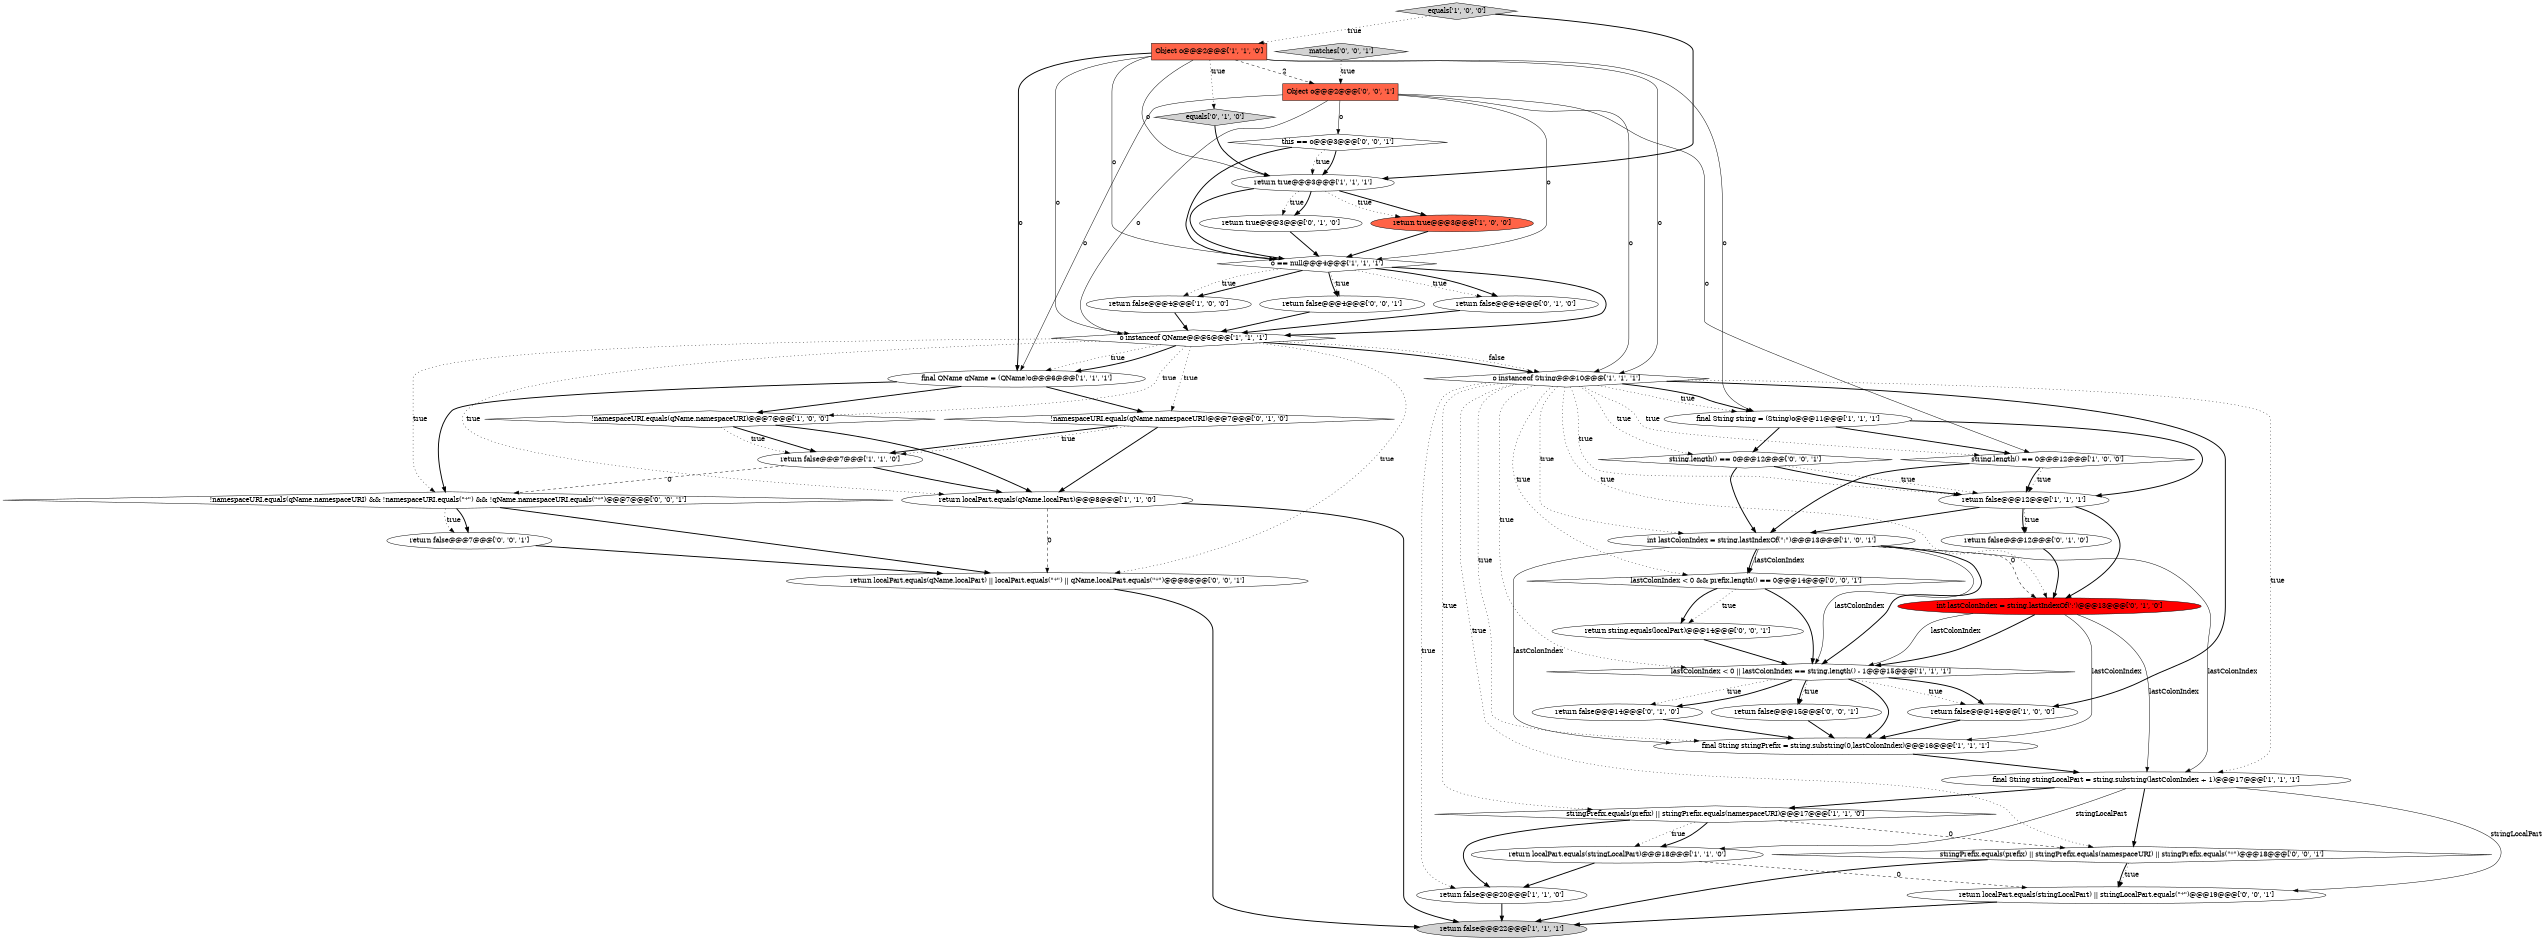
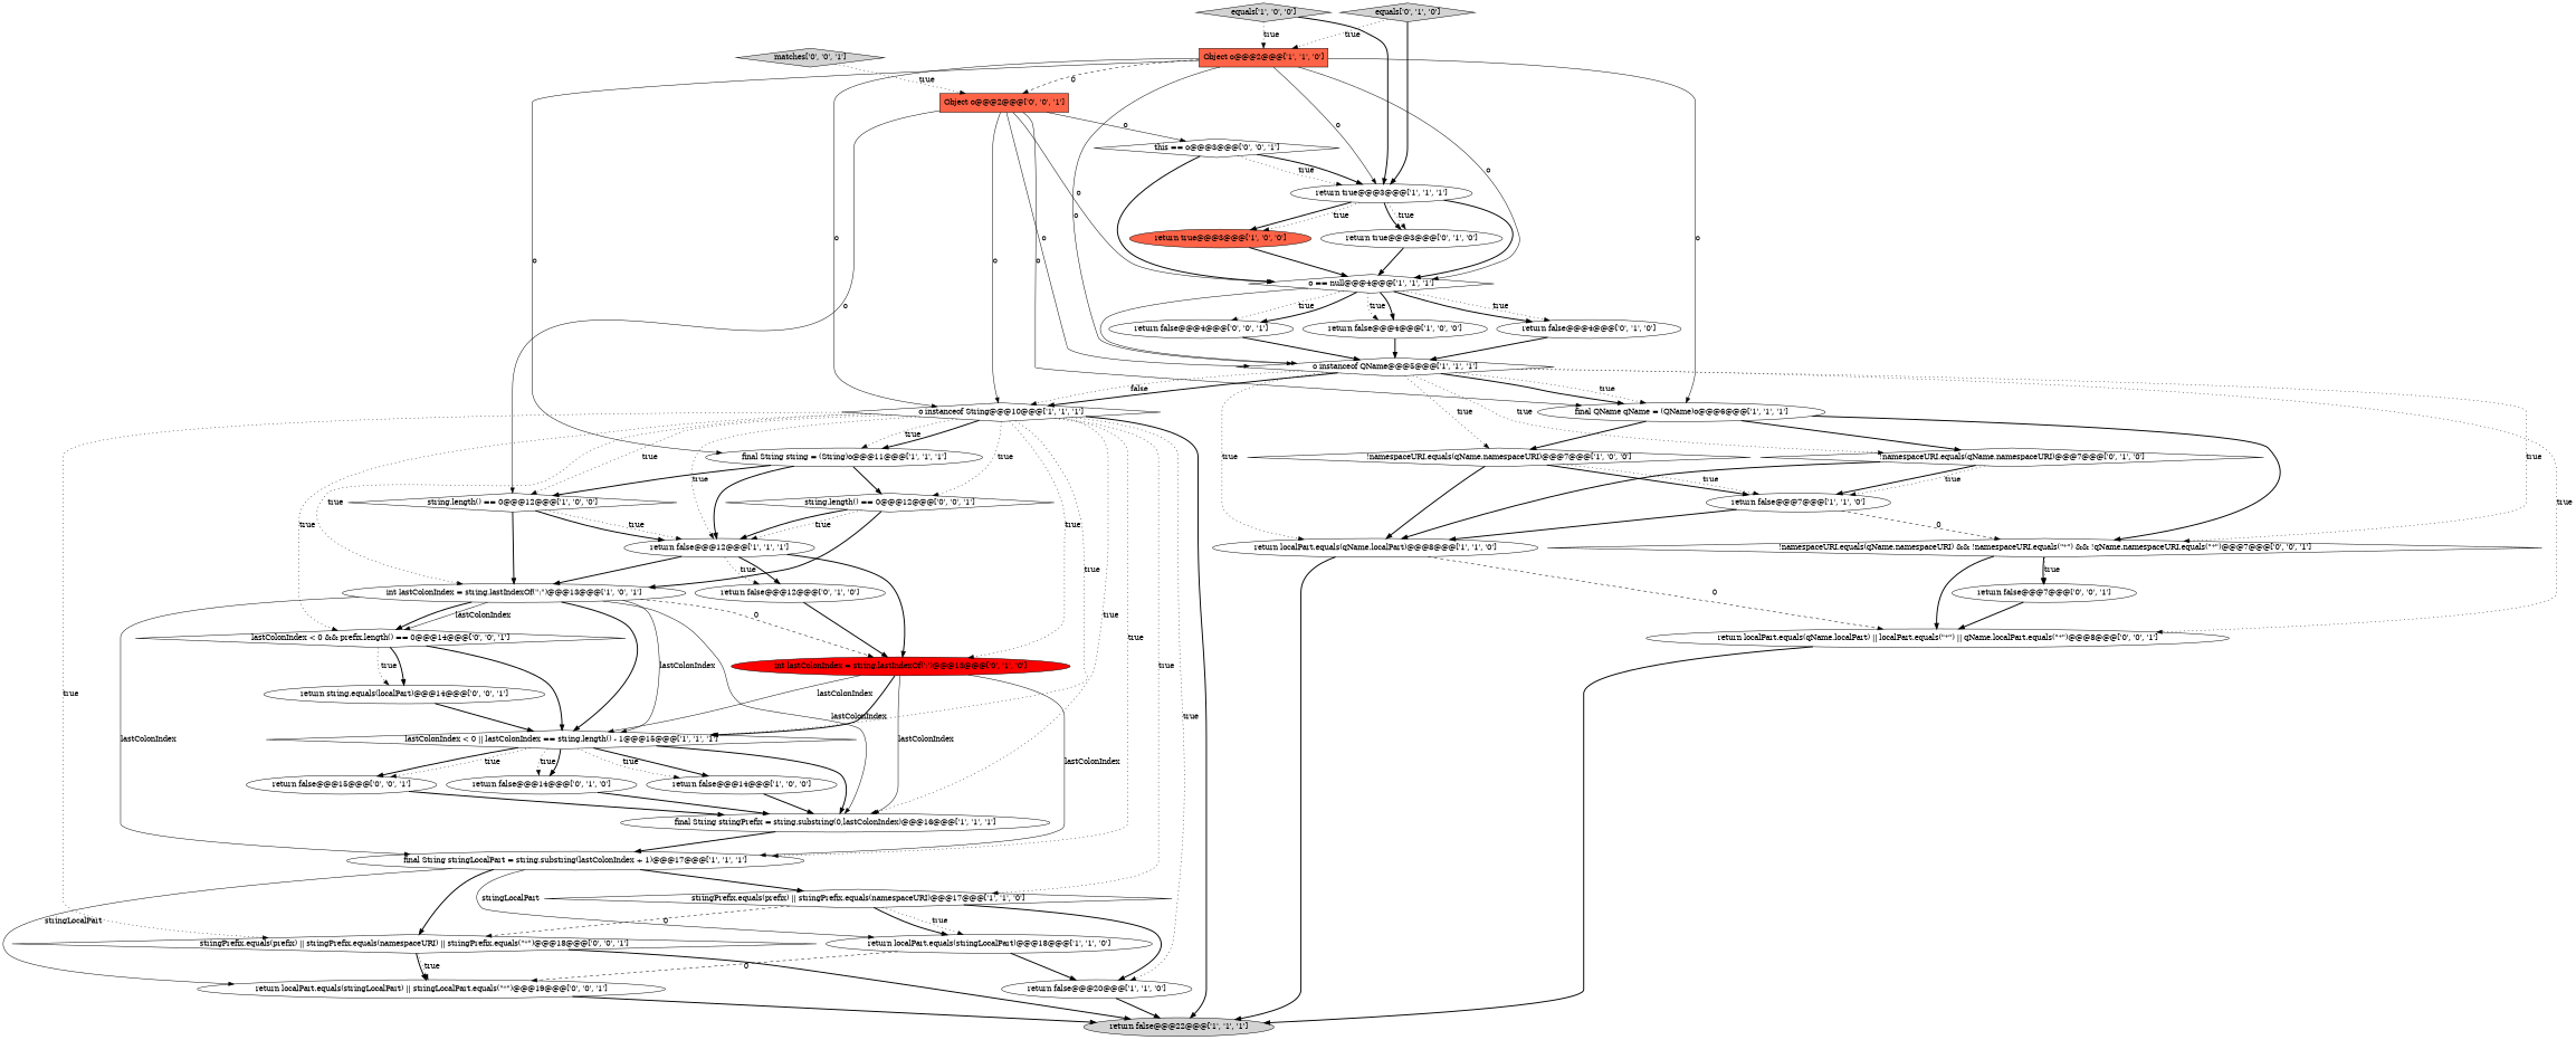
  digraph {
    node [fillcolor=white shape=ellipse style=filled]
    edge [style=bold]
    n1 [label="o instanceof QName@@@5@@@['1', '1', '1']" shape=diamond]
    n2 [label="!namespaceURI.equals(qName.namespaceURI)@@@7@@@['1', '0', '0']" shape=diamond]
    n3 [label="!namespaceURI.equals(qName.namespaceURI) && !namespaceURI.equals(\"*\") && !qName.namespaceURI.equals(\"*\")@@@7@@@['0', '0', '1']" shape=diamond]
    n4 [label="!namespaceURI.equals(qName.namespaceURI)@@@7@@@['0', '1', '0']" shape=diamond]
    n5 [label="return localPart.equals(qName.localPart)@@@8@@@['1', '1', '0']"]
    n6 [label="final QName qName = (QName)o@@@6@@@['1', '1', '1']"]
    n7 [label="return localPart.equals(qName.localPart) || localPart.equals(\"*\") || qName.localPart.equals(\"*\")@@@8@@@['0', '0', '1']"]
    n8 [label="o instanceof String@@@10@@@['1', '1', '1']" shape=diamond]
    n9 [label="return false@@@7@@@['1', '1', '0']"]
    n10 [label="return false@@@7@@@['0', '0', '1']"]
    n11 [fillcolor=lightgray label="return false@@@22@@@['1', '1', '1']"]
    n12 [label="stringPrefix.equals(prefix) || stringPrefix.equals(namespaceURI) || stringPrefix.equals(\"*\")@@@18@@@['0', '0', '1']" shape=diamond]
    n13 [label="final String stringPrefix = string.substring(0,lastColonIndex)@@@16@@@['1', '1', '1']"]
    n14 [label="final String stringLocalPart = string.substring(lastColonIndex + 1)@@@17@@@['1', '1', '1']"]
    n15 [label="lastColonIndex < 0 || lastColonIndex == string.length() - 1@@@15@@@['1', '1', '1']" shape=diamond]
    n16 [label="return false@@@12@@@['1', '1', '1']"]
    n17 [label="int lastColonIndex = string.lastIndexOf(\":\")@@@13@@@['1', '0', '1']"]
    n18 [fillcolor=red label="int lastColonIndex = string.lastIndexOf(':')@@@13@@@['0', '1', '0']"]
    n19 [label="return false@@@20@@@['1', '1', '0']"]
    n20 [label="string.length() == 0@@@12@@@['1', '0', '0']" shape=diamond]
    n21 [label="stringPrefix.equals(prefix) || stringPrefix.equals(namespaceURI)@@@17@@@['1', '1', '0']" shape=diamond]
    n22 [label="final String string = (String)o@@@11@@@['1', '1', '1']"]
    n23 [label="string.length() == 0@@@12@@@['0', '0', '1']" shape=diamond]
    n24 [label="lastColonIndex < 0 && prefix.length() == 0@@@14@@@['0', '0', '1']" shape=diamond]
    n25 [fillcolor=lightgray label="equals['0', '1', '0']" shape=diamond]
    n26 [label="return true@@@3@@@['1', '1', '1']"]
    n27 [fillcolor=tomato label="Object o@@@2@@@['1', '1', '0']" shape=box]
    n28 [label="o == null@@@4@@@['1', '1', '1']" shape=diamond]
    n29 [fillcolor=tomato label="return true@@@3@@@['1', '0', '0']"]
    n30 [label="return true@@@3@@@['0', '1', '0']"]
    n31 [fillcolor=tomato label="Object o@@@2@@@['0', '0', '1']" shape=box]
    n32 [label="return localPart.equals(stringLocalPart) || stringLocalPart.equals(\"*\")@@@19@@@['0', '0', '1']"]
    n33 [label="return false@@@15@@@['0', '0', '1']"]
    n34 [fillcolor=lightgray label="equals['1', '0', '0']" shape=diamond]
    n35 [label="return localPart.equals(stringLocalPart)@@@18@@@['1', '1', '0']"]
    n36 [label="return false@@@14@@@['1', '0', '0']"]
    n37 [label="return false@@@14@@@['0', '1', '0']"]
    n38 [label="return false@@@4@@@['1', '0', '0']"]
    n39 [label="return false@@@4@@@['0', '1', '0']"]
    n40 [label="return false@@@4@@@['0', '0', '1']"]
    n41 [label="return false@@@12@@@['0', '1', '0']"]
    n42 [label="return string.equals(localPart)@@@14@@@['0', '0', '1']"]
    n43 [fillcolor=lightgray label="matches['0', '0', '1']" shape=diamond]
    n44 [label="this == o@@@3@@@['0', '0', '1']" shape=diamond]
    n1 -> n2 [label=true style=dotted]
    n1 -> n3 [label=true style=dotted]
    n1 -> n4 [label=true style=dotted]
    n1 -> n5 [label=true style=dotted]
    n1 -> n6 [label=true style=dotted]
    n1 -> n6
    n1 -> n7 [label=true style=dotted]
    n1 -> n8
    n1 -> n8 [label=false style=dotted]
    n2 -> n5
    n2 -> n9
    n2 -> n9 [label=true style=dotted]
    n3 -> n7
    n3 -> n10
    n3 -> n10 [label=true style=dotted]
    n4 -> n5
    n4 -> n9
    n4 -> n9 [label=true style=dotted]
    n5 -> n7 [label=0 style=dashed]
    n5 -> n11
    n6 -> n2
    n6 -> n3
    n6 -> n4
    n7 -> n11
-   n8 -> n36
+   n8 -> n11
    n8 -> n12 [label=true style=dotted]
    n8 -> n13 [label=true style=dotted]
    n8 -> n14 [label=true style=dotted]
    n8 -> n15 [label=true style=dotted]
    n8 -> n16 [label=true style=dotted]
    n8 -> n17 [label=true style=dotted]
    n8 -> n18 [label=true style=dotted]
    n8 -> n19 [label=true style=dotted]
    n8 -> n20 [label=true style=dotted]
    n8 -> n21 [label=true style=dotted]
    n8 -> n22 [label=true style=dotted]
    n8 -> n22
    n8 -> n23 [label=true style=dotted]
    n8 -> n24 [label=true style=dotted]
    n9 -> n3 [label=0 style=dashed]
    n9 -> n5
    n10 -> n7
    n12 -> n11
    n12 -> n32 [label=true style=dotted]
    n12 -> n32
    n13 -> n14
    n14 -> n12
    n14 -> n21
    n14 -> n32 [label=stringLocalPart style=solid]
    n14 -> n35 [label=stringLocalPart style=solid]
    n15 -> n13
    n15 -> n33
    n15 -> n33 [label=true style=dotted]
    n15 -> n36
    n15 -> n36 [label=true style=dotted]
    n15 -> n37 [label=true style=dotted]
    n15 -> n37
    n16 -> n17
    n16 -> n18
    n16 -> n41 [label=true style=dotted]
    n16 -> n41
    n17 -> n13 [label=lastColonIndex style=solid]
    n17 -> n14 [label=lastColonIndex style=solid]
    n17 -> n15 [label=lastColonIndex style=solid]
    n17 -> n15
    n17 -> n18 [label=0 style=dashed]
    n17 -> n24 [label=lastColonIndex style=solid]
    n17 -> n24
    n18 -> n13 [label=lastColonIndex style=solid]
    n18 -> n14 [label=lastColonIndex style=solid]
    n18 -> n15
    n18 -> n15 [label=lastColonIndex style=solid]
    n19 -> n11
    n20 -> n16 [label=true style=dotted]
    n20 -> n16
    n20 -> n17
    n21 -> n12 [label=0 style=dashed]
    n21 -> n19
    n21 -> n35 [label=true style=dotted]
    n21 -> n35
    n22 -> n16
    n22 -> n20
    n22 -> n23
    n23 -> n16 [label=true style=dotted]
    n23 -> n16
    n23 -> n17
    n24 -> n15
    n24 -> n42 [label=true style=dotted]
    n24 -> n42
    n25 -> n26
-   n27 -> n25 [label=true style=dotted]
+   n25 -> n27 [label=true style=dotted]
    n26 -> n28
    n26 -> n29
    n26 -> n29 [label=true style=dotted]
    n26 -> n30 [label=true style=dotted]
    n26 -> n30
    n27 -> n1 [label=o style=solid]
-   n27 -> n6 [label=o]
+   n27 -> n6 [label=o style=solid]
    n27 -> n8 [label=o style=solid]
    n27 -> n22 [label=o style=solid]
    n27 -> n26 [label=o style=solid]
    n27 -> n28 [label=o style=solid]
-   n27 -> n31 [label=2 style=dashed]
-   n28 -> n1
+   n27 -> n31 [label=0 style=dashed]
+   n28 -> n1 [style=solid]
    n28 -> n38
    n28 -> n38 [label=true style=dotted]
    n28 -> n39 [label=true style=dotted]
    n28 -> n39
    n28 -> n40 [label=true style=dotted]
    n28 -> n40
    n29 -> n28
    n30 -> n28
    n31 -> n1 [label=o style=solid]
    n31 -> n6 [label=o style=solid]
    n31 -> n8 [label=o style=solid]
    n31 -> n20 [label=o style=solid]
    n31 -> n28 [label=o style=solid]
    n31 -> n44 [label=o style=solid]
    n32 -> n11
    n33 -> n13
    n34 -> n26
    n34 -> n27 [label=true style=dotted]
    n35 -> n19
    n35 -> n32 [label=0 style=dashed]
    n36 -> n13
    n37 -> n13
    n38 -> n1
    n39 -> n1
    n40 -> n1
    n41 -> n18
    n42 -> n15
    n43 -> n31 [label=true style=dotted]
    n44 -> n26 [label=true style=dotted]
    n44 -> n26
    n44 -> n28
  }
